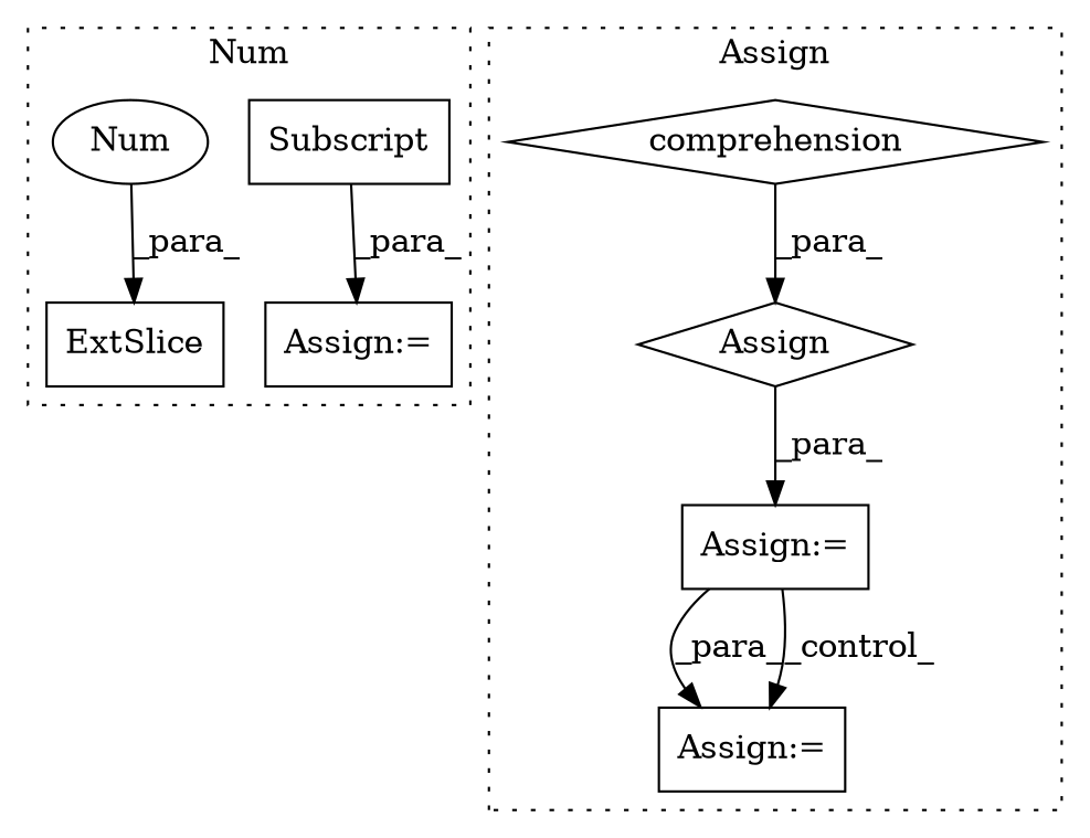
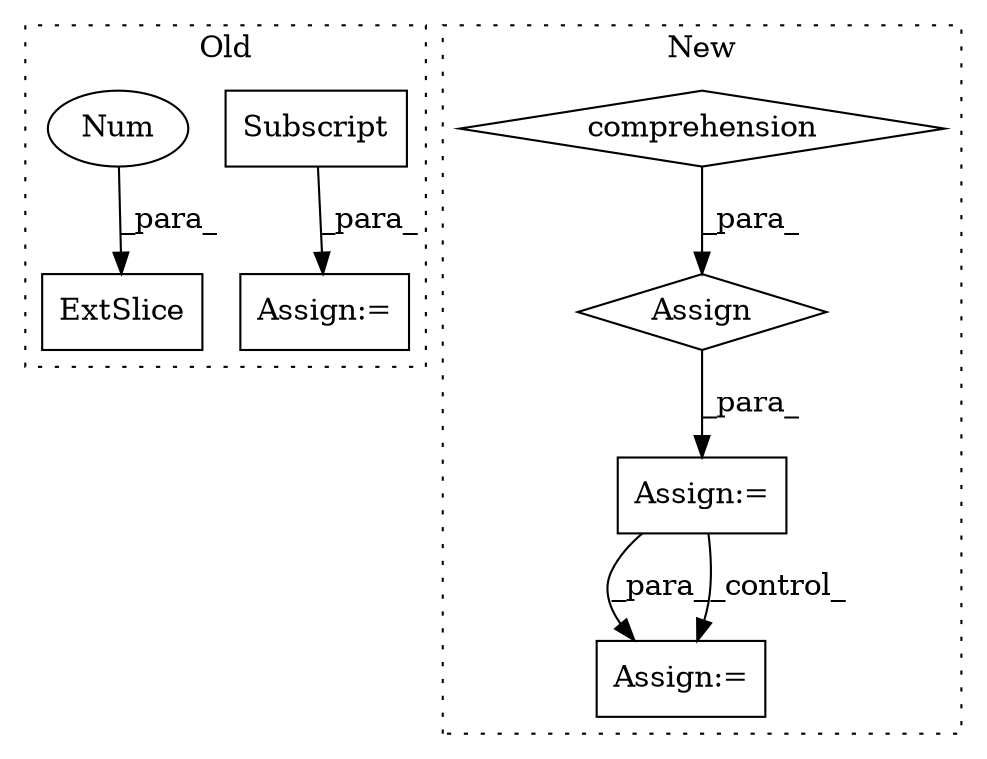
  digraph {
    node [a=68 l=3 shape=box]
    n1 [a=85 label=ExtSlice s=1693]
    n2 [a=63 l="10,0" label=Subscript s="1693,0"]
    n3 [a=76 l=2 label=Num s=1700 shape=ellipse]
    n4 [label="Assign:=" s=1690]
    n5 [a=106 l=64 label=Assign s=1818 shape=diamond]
    n6 [a=45 label=comprehension s=1845 shape=diamond]
    n7 [label="Assign:=" s=1815]
    n8 [l=4 label="Assign:=" s=2070]
    subgraph cluster_1 {
-     label=Num
+     label=Old
      style=dotted
      n1
      n2
      n3
      n4
    }
    subgraph cluster_2 {
-     label=Assign
+     label=New
      style=dotted
      n5
      n6
      n7
      n8
    }
    n2 -> n4 [label=_para_]
    n3 -> n1 [label=_para_]
    n5 -> n7 [label=_para_]
    n6 -> n5 [label=_para_]
    n7 -> n8 [label=_para_]
    n7 -> n8 [label=_control_]
  }
